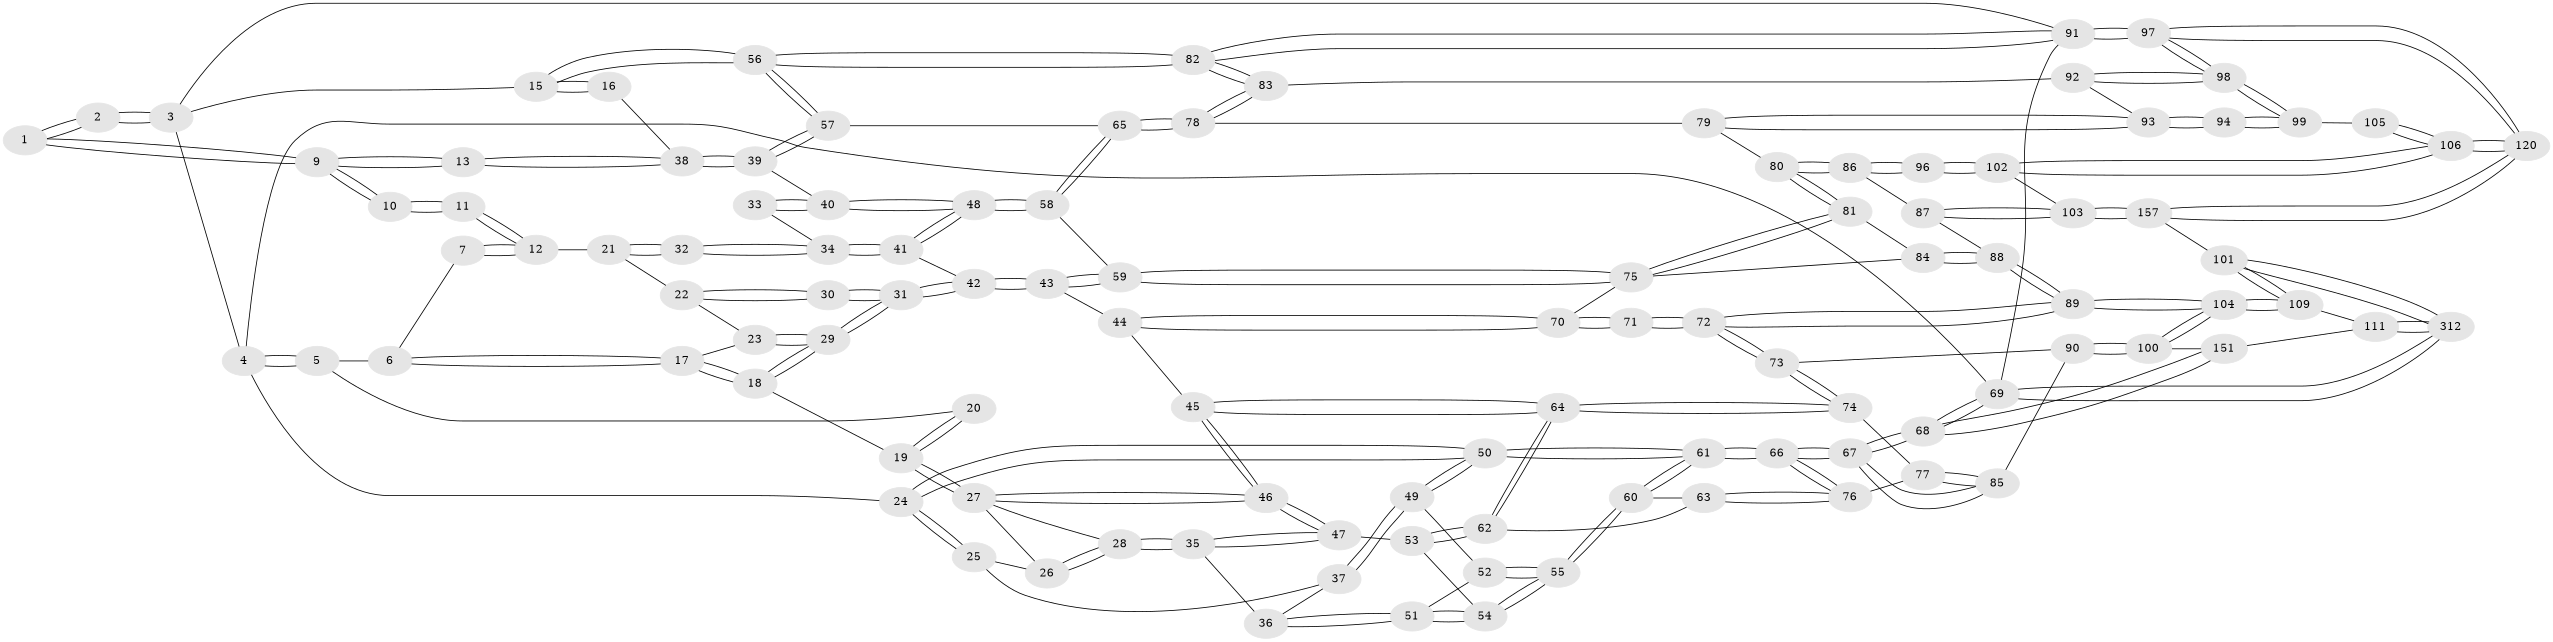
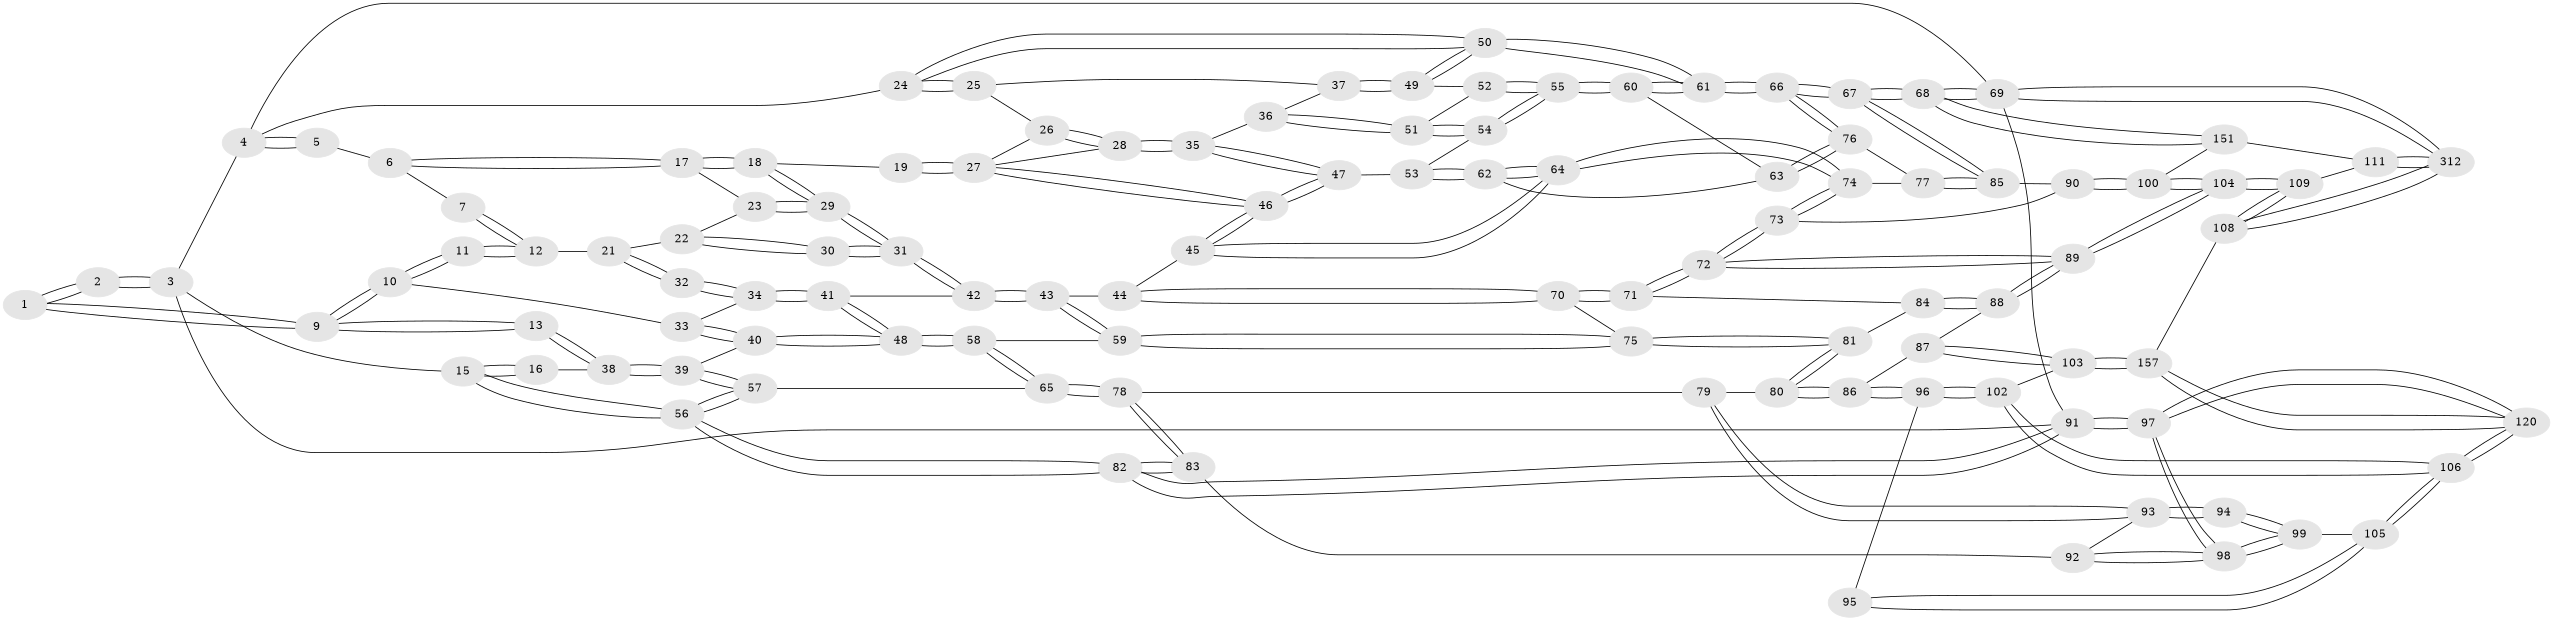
  graph {
    rankdir=LR
    node [color=gray90 style=filled]
    1
    2
    9
    3
    10
    13
    4
    15
    91
    5
    24
    69
    16
    56
    97
    6
-   20
    25
    50
    n20 [label=312]
    7
    17
    12
    18
    23
    21
    11
    33
    38
    34
    40
    22
    32
    39
    57
    82
    19
    29
    27
    31
    26
    28
    46
    30
    37
    61
    49
    35
    47
    36
    42
    43
    41
    48
    51
    53
    52
    54
    65
    58
    44
    59
    45
    70
    75
    64
    71
    74
    62
    55
    66
    60
    63
    83
    78
    81
    76
    67
    77
    79
    68
    85
    n83 [label=151]
    90
    111
    72
    84
    73
    89
    88
    104
    100
    80
    93
    92
    86
    94
    87
    96
    98
    103
    102
    n103 [label=157]
    109
    n105 [label=120]
    99
+   95
    105
    106
-   108 [label=101]
+   108
    1 -- 2
    1 -- 2
    1 -- 9
    1 -- 9
    2 -- 3
    2 -- 3
    9 -- 10
    9 -- 10
    9 -- 13
    9 -- 13
    3 -- 4
    3 -- 15
    3 -- 91
    10 -- 11
    10 -- 11
+   10 -- 33
    13 -- 38
    13 -- 38
    4 -- 5
    4 -- 5
    4 -- 24
    4 -- 69
    15 -- 16
    15 -- 16
    15 -- 56
    15 -- 56
    91 -- 97
    91 -- 97
    5 -- 6
-   5 -- 20
    24 -- 25
    24 -- 25
    24 -- 50
    24 -- 50
    69 -- 91
    69 -- n20
    69 -- n20
    16 -- 38
    56 -- 57
    56 -- 57
    56 -- 82
    56 -- 82
    97 -- 98
    97 -- 98
    97 -- n105
    97 -- n105
    6 -- 7
    6 -- 17
    6 -- 17
    25 -- 26
    25 -- 37
    50 -- 61
    50 -- 61
    7 -- 12
    7 -- 12
    17 -- 18
    17 -- 18
    17 -- 23
    12 -- 21
    18 -- 19
    18 -- 29
    18 -- 29
    23 -- 29
    23 -- 29
    21 -- 22
    21 -- 32
    21 -- 32
    11 -- 12
    11 -- 12
    33 -- 34
    33 -- 40
    33 -- 40
    38 -- 39
    38 -- 39
    34 -- 41
    34 -- 41
    40 -- 48
    40 -- 48
    22 -- 23
    22 -- 30
    22 -- 30
    32 -- 34
    32 -- 34
    39 -- 40
    39 -- 57
    39 -- 57
    57 -- 65
    82 -- 91
    82 -- 91
    82 -- 83
    82 -- 83
-   19 -- 20
-   19 -- 20
    19 -- 27
    19 -- 27
    29 -- 31
    29 -- 31
    27 -- 26
    27 -- 28
    27 -- 46
    27 -- 46
    31 -- 42
    31 -- 42
    26 -- 28
    26 -- 28
    28 -- 35
    28 -- 35
    46 -- 47
    46 -- 47
    30 -- 31
    30 -- 31
    37 -- 49
    37 -- 49
    61 -- 66
    61 -- 66
    49 -- 50
    49 -- 50
    49 -- 52
    35 -- 47
    35 -- 47
    35 -- 36
    47 -- 53
    36 -- 37
    36 -- 51
    36 -- 51
    42 -- 43
    42 -- 43
    43 -- 44
    43 -- 59
    43 -- 59
    41 -- 42
    41 -- 48
    41 -- 48
    48 -- 58
    48 -- 58
    51 -- 52
    51 -- 54
    51 -- 54
    53 -- 54
    53 -- 62
    53 -- 62
    52 -- 55
    52 -- 55
    54 -- 55
    54 -- 55
    65 -- 78
    65 -- 78
    58 -- 65
    58 -- 65
    58 -- 59
    44 -- 45
    44 -- 70
    44 -- 70
    59 -- 75
    59 -- 75
    45 -- 46
    45 -- 46
    45 -- 64
    45 -- 64
    70 -- 75
    70 -- 71
    70 -- 71
    75 -- 81
    75 -- 81
    64 -- 74
    64 -- 74
    71 -- 72
    71 -- 72
-   75 -- 84
+   71 -- 84
    74 -- 77
    62 -- 64
    62 -- 64
    62 -- 63
    55 -- 60
    55 -- 60
    66 -- 76
    66 -- 76
    66 -- 67
    66 -- 67
    60 -- 61
    60 -- 61
    60 -- 63
    63 -- 76
    63 -- 76
    83 -- 92
    78 -- 83
    78 -- 83
    78 -- 79
    81 -- 84
    76 -- 77
    67 -- 68
    67 -- 68
    67 -- 85
    67 -- 85
    77 -- 85
    77 -- 85
    79 -- 80
    79 -- 93
    79 -- 93
    68 -- 69
    68 -- 69
    68 -- n83
    68 -- n83
    85 -- 90
    n83 -- 111
    90 -- 100
    90 -- 100
    111 -- n20
    111 -- n20
    72 -- 73
    72 -- 73
    72 -- 89
    72 -- 89
    84 -- 88
    84 -- 88
    73 -- 74
    73 -- 74
    73 -- 90
    89 -- 104
    89 -- 104
    88 -- 89
    88 -- 89
    104 -- 109
    104 -- 109
    100 -- n83
    100 -- 104
    100 -- 104
    80 -- 81
    80 -- 81
    80 -- 86
    80 -- 86
    93 -- 94
    93 -- 94
    92 -- 93
    92 -- 98
    92 -- 98
    86 -- 87
    86 -- 96
    86 -- 96
    94 -- 99
    94 -- 99
    87 -- 88
    87 -- 103
    87 -- 103
    96 -- 102
    96 -- 102
    98 -- 99
    98 -- 99
    103 -- n103
    103 -- n103
    102 -- 103
    102 -- 106
    102 -- 106
    n103 -- n105
    n103 -- n105
    n103 -- 108
    109 -- 111
    99 -- 105
+   95 -- 96
+   95 -- 105
+   95 -- 105
    105 -- 106
    105 -- 106
    106 -- n105
    106 -- n105
    108 -- n20
    108 -- n20
    108 -- 109
    108 -- 109
  }
